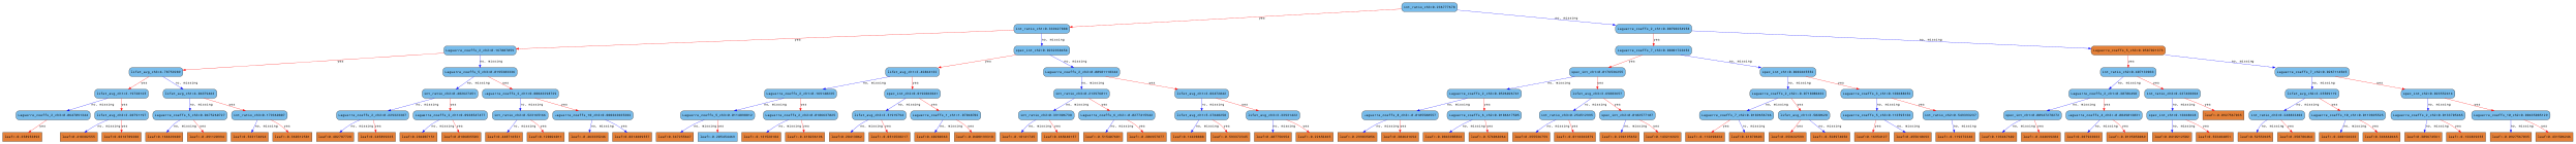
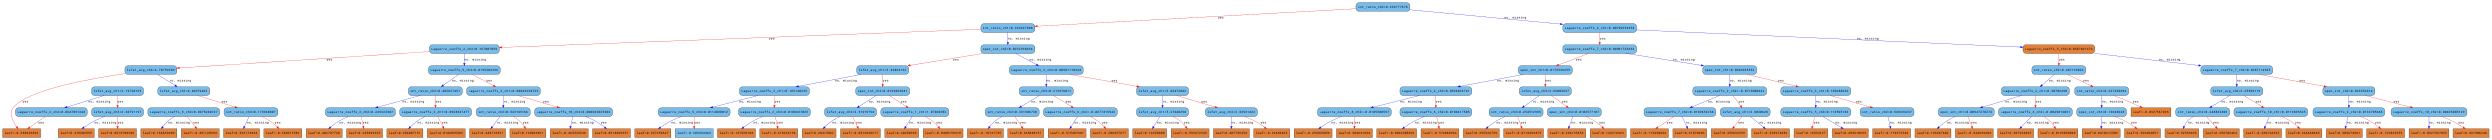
  digraph {
    fontname="Roboto Mono"
    rankdir=TB
    node [fillcolor="#78bceb" fontname="Roboto Mono" shape=box style="filled, rounded"]
    edge [color="#0000FF" fontname="Roboto Mono"]
    n1 [height=0.5 label="int_ratio_ch3<0.236777678" width=2.3264]
    n2 [height=0.5 label="int_ratio_ch1<0.339427888" width=2.3264]
    n3 [height=0.5 label="Laguerre_coeffs_2_ch1<0.00790254958" width=3.2951]
    n4 [height=0.5 label="Laguerre_coeffs_2_ch2<0.167007059" width=3.1076]
    n5 [height=0.5 label="spec_int_ch2<0.0232938454" width=2.4097]
    n6 [height=0.5 label="Laguerre_coeffs_7_ch3<0.00901723653" width=3.2951]
    n7 [fillcolor="#e48038" height=0.5 label="Laguerre_coeffs_5_ch3<0.0587021373" width=3.2014]
    n8 [height=0.5 label="lifet_avg_ch3<4.78759289" width=2.2639]
    n9 [height=0.5 label="Laguerre_coeffs_5_ch3<0.0195303336" width=3.2014]
    n10 [height=0.5 label="lifet_avg_ch1<3.42864132" width=2.2639]
    n11 [height=0.5 label="Laguerre_coeffs_2_ch2<0.00981118344" width=3.2951]
    n12 [height=0.5 label="spec_int_ch1<0.0176536255" width=2.4097]
    n13 [height=0.5 label="spec_int_ch1<0.0202665552" width=2.4097]
    n14 [height=0.5 label="int_ratio_ch2<0.407139033" width=2.3264]
    n15 [height=0.5 label="Laguerre_coeffs_7_ch2<0.0267114565" width=3.2014]
    n16 [height=0.5 label="lifet_avg_ch1<3.19720125" width=2.2639]
    n17 [height=0.5 label="lifet_avg_ch1<4.04379463" width=2.2639]
    n18 [height=0.5 label="Laguerre_coeffs_2_ch1<0.00043298729" width=3.2951]
    n19 [height=0.5 label="int_ratio_ch2<0.482627451" width=2.3264]
    n20 [height=0.5 label="spec_int_ch2<0.0192063041" width=2.4097]
    n21 [height=0.5 label="Laguerre_coeffs_2_ch1<0.169140235" width=3.1076]
    n22 [height=0.5 label="lifet_avg_ch1<3.03472042" width=2.2639]
    n23 [height=0.5 label="int_ratio_ch3<0.213976011" width=2.3264]
    n24 [height=0.5 label="lifet_avg_ch3<3.69883657" width=2.2639]
    n25 [height=0.5 label="Laguerre_coeffs_2_ch3<0.0596026741" width=3.2014]
    n26 [height=0.5 label="Laguerre_coeffs_3_ch1<0.130688652" width=3.1076]
    n27 [height=0.5 label="Laguerre_coeffs_2_ch2<-0.0718980432" width=3.2639]
    n28 [height=0.5 label="int_ratio_ch3<0.237430304" width=2.3264]
    n29 [height=0.5 label="Laguerre_coeffs_2_ch1<0.30706498" width=3.0139]
    n30 [height=0.5 label="spec_int_ch2<0.023552414" width=2.316]
    n31 [height=0.5 label="lifet_avg_ch2<3.25509119" width=2.2639]
    n32 [height=0.5 label="lifet_avg_ch3<3.20791197" width=2.2639]
    n33 [height=0.5 label="Laguerre_coeffs_2_ch3<0.0647091344" width=3.2014]
    n34 [height=0.5 label="int_ratio_ch3<0.179360807" width=2.3264]
    n35 [height=0.5 label="Laguerre_coeffs_5_ch3<0.0475260727" width=3.2014]
    n36 [height=0.5 label="Laguerre_coeffs_10_ch3<0.000363035302" width=3.4826]
    n37 [height=0.5 label="int_ratio_ch2<0.523165166" width=2.3264]
    n38 [height=0.5 label="Laguerre_coeffs_2_ch1<0.0938547477" width=3.2014]
    n39 [height=0.5 label="Laguerre_coeffs_2_ch2<0.229323387" width=3.1076]
    n40 [height=0.5 label="Laguerre_coeffs_1_ch1<1.07048702" width=3.0139]
    n41 [height=0.5 label="lifet_avg_ch3<3.51919794" width=2.2639]
    n42 [height=0.5 label="Laguerre_coeffs_2_ch2<0.0186637025" width=3.2014]
    n43 [height=0.5 label="Laguerre_coeffs_5_ch3<0.0114898812" width=3.2014]
    n44 [height=0.5 label="lifet_avg_ch3<3.33931422" width=2.2639]
    n45 [height=0.5 label="lifet_avg_ch1<5.27648258" width=2.2639]
    n46 [height=0.5 label="Laguerre_coeffs_6_ch2<-0.0277415942" width=3.2639]
    n47 [height=0.5 label="int_ratio_ch2<0.391906738" width=2.3264]
    n48 [fillcolor="#e48038" height=0.5 label="leaf=0.0316709206" style=filled width=1.7014]
    n49 [fillcolor="#e48038" height=0.5 label="leaf=0.418382555" style=filled width=1.6076]
    n50 [fillcolor="#e48038" height=0.5 label="leaf=-0.358953893" style=filled width=1.6701]
    n51 [fillcolor="#e48038" height=0.5 label="leaf=-0.360312581" style=filled width=1.6701]
    n52 [fillcolor="#e48038" height=0.5 label="leaf=0.533174694" style=filled width=1.6076]
    n53 [fillcolor="#e48038" height=0.5 label="leaf=-0.491120994" style=filled width=1.6701]
    n54 [fillcolor="#e48038" height=0.5 label="leaf=0.166699409" style=filled width=1.6076]
    n55 [fillcolor="#e48038" height=0.5 label="leaf=0.0314609557" style=filled width=1.7014]
    n56 [fillcolor="#e48038" height=0.5 label="leaf=-0.463335246" style=filled width=1.6701]
    n57 [fillcolor="#e48038" height=0.5 label="leaf=0.120024011" style=filled width=1.6076]
    n58 [fillcolor="#e48038" height=0.5 label="leaf=0.448716521" style=filled width=1.6076]
    n59 [fillcolor="#e48038" height=0.5 label="leaf=0.0186035503" style=filled width=1.7014]
    n60 [fillcolor="#e48038" height=0.5 label="leaf=0.284087151" style=filled width=1.6076]
    n61 [fillcolor="#e48038" height=0.5 label="leaf=0.245899335" style=filled width=1.6076]
    n62 [fillcolor="#e48038" height=0.5 label="leaf=0.482787728" style=filled width=1.6076]
    n63 [fillcolor="#e48038" height=0.5 label="leaf=-0.0408199318" style=filled width=1.7639]
    n64 [fillcolor="#e48038" height=0.5 label="leaf=0.40280363" style=filled width=1.5139]
    n65 [fillcolor="#e48038" height=0.5 label="leaf=-0.0512538217" style=filled width=1.7639]
    n66 [fillcolor="#e48038" height=0.5 label="leaf=0.28413862" style=filled width=1.5139]
    n67 [fillcolor="#e48038" height=0.5 label="leaf=-0.418236196" style=filled width=1.6701]
    n68 [fillcolor="#e48038" height=0.5 label="leaf=-0.131528184" style=filled width=1.6701]
    n69 [height=0.5 label="leaf=-0.205454469" style=filled width=1.6701]
    n70 [fillcolor="#e48038" height=0.5 label="leaf=0.347255647" style=filled width=1.6076]
    n71 [fillcolor="#e48038" height=0.5 label="leaf=-0.22653465" style=filled width=1.5764]
    n72 [fillcolor="#e48038" height=0.5 label="leaf=0.407756954" style=filled width=1.6076]
    n73 [fillcolor="#e48038" height=0.5 label="leaf=-0.593372345" style=filled width=1.6701]
    n74 [fillcolor="#e48038" height=0.5 label="leaf=0.14498888" style=filled width=1.5139]
    n75 [fillcolor="#e48038" height=0.5 label="leaf=-0.206957877" style=filled width=1.6701]
    n76 [fillcolor="#e48038" height=0.5 label="leaf=-0.515407681" style=filled width=1.6701]
    n77 [fillcolor="#e48038" height=0.5 label="leaf=0.465640157" style=filled width=1.6076]
    n78 [fillcolor="#e48038" height=0.5 label="leaf=-0.18141745" style=filled width=1.5764]
    n79 [height=0.5 label="spec_int_ch2<0.0102577107" width=2.4097]
    n80 [height=0.5 label="int_ratio_ch3<0.254512995" width=2.3264]
    n81 [height=0.5 label="Laguerre_coeffs_6_ch2<0.0186617505" width=3.2014]
    n82 [height=0.5 label="Laguerre_coeffs_8_ch3<-0.0105500557" width=3.2639]
    n83 [height=0.5 label="int_ratio_ch2<0.549393237" width=2.3264]
    n84 [height=0.5 label="Laguerre_coeffs_5_ch3<0.113595136" width=3.1076]
    n85 [height=0.5 label="lifet_avg_ch1<3.5020628" width=2.1701]
    n86 [height=0.5 label="Laguerre_coeffs_7_ch2<0.0189656746" width=3.2014]
    n87 [fillcolor="#e48038" height=0.5 label="leaf=-0.0927567035" style=filled width=1.7639]
    n88 [height=0.5 label="spec_int_ch1<0.13668628" width=2.2222]
    n89 [height=0.5 label="Laguerre_coeffs_4_ch3<-0.0849013031" width=3.2639]
    n90 [height=0.5 label="spec_int_ch1<0.00947278272" width=2.5035]
    n91 [height=0.5 label="Laguerre_coeffs_10_ch2<0.00435085129" width=3.3889]
    n92 [height=0.5 label="Laguerre_coeffs_2_ch2<0.0133705465" width=3.2014]
    n93 [height=0.5 label="Laguerre_coeffs_10_ch1<0.0119895525" width=3.2951]
    n94 [height=0.5 label="int_ratio_ch3<0.248833403" width=2.3264]
    n95 [fillcolor="#e48038" height=0.5 label="leaf=0.143216923" style=filled width=1.6076]
    n96 [fillcolor="#e48038" height=0.5 label="leaf=-0.294195652" style=filled width=1.6701]
    n97 [fillcolor="#e48038" height=0.5 label="leaf=-0.0116362879" style=filled width=1.7639]
    n98 [fillcolor="#e48038" height=0.5 label="leaf=0.355536759" style=filled width=1.6076]
    n99 [fillcolor="#e48038" height=0.5 label="leaf=-0.574068964" style=filled width=1.6701]
    n100 [fillcolor="#e48038" height=0.5 label="leaf=-0.0843985826" style=filled width=1.7639]
    n101 [fillcolor="#e48038" height=0.5 label="leaf=0.304641694" style=filled width=1.6076]
    n102 [fillcolor="#e48038" height=0.5 label="leaf=-0.299835056" style=filled width=1.6701]
    n103 [fillcolor="#e48038" height=0.5 label="leaf=-0.119372346" style=filled width=1.6701]
    n104 [fillcolor="#e48038" height=0.5 label="leaf=0.16954127" style=filled width=1.5139]
    n105 [fillcolor="#e48038" height=0.5 label="leaf=0.455610693" style=filled width=1.6076]
    n106 [fillcolor="#e48038" height=0.5 label="leaf=0.353632599" style=filled width=1.6076]
    n107 [fillcolor="#e48038" height=0.5 label="leaf=-0.528974056" style=filled width=1.6701]
    n108 [fillcolor="#e48038" height=0.5 label="leaf=-0.112690434" style=filled width=1.6701]
    n109 [fillcolor="#e48038" height=0.5 label="leaf=0.41870603" style=filled width=1.5139]
    n110 [fillcolor="#e48038" height=0.5 label="leaf=0.523484051" style=filled width=1.6076]
    n111 [fillcolor="#e48038" height=0.5 label="leaf=0.0410212502" style=filled width=1.7014]
    n112 [fillcolor="#e48038" height=0.5 label="leaf=-0.0195858069" style=filled width=1.7639]
    n113 [fillcolor="#e48038" height=0.5 label="leaf=0.307933033" style=filled width=1.6076]
    n114 [fillcolor="#e48038" height=0.5 label="leaf=-0.344699204" style=filled width=1.6701]
    n115 [fillcolor="#e48038" height=0.5 label="leaf=0.193467602" style=filled width=1.6076]
    n116 [fillcolor="#e48038" height=0.5 label="leaf=0.431506246" style=filled width=1.6076]
    n117 [fillcolor="#e48038" height=0.5 label="leaf=-0.0927567035" style=filled width=1.7639]
    n118 [fillcolor="#e48038" height=0.5 label="leaf=-0.122829355" style=filled width=1.6701]
    n119 [fillcolor="#e48038" height=0.5 label="leaf=0.309674561" style=filled width=1.6076]
    n120 [fillcolor="#e48038" height=0.5 label="leaf=0.346660465" style=filled width=1.6076]
    n121 [fillcolor="#e48038" height=0.5 label="leaf=-0.260126233" style=filled width=1.6701]
    n122 [fillcolor="#e48038" height=0.5 label="leaf=0.358786464" style=filled width=1.6076]
    n123 [fillcolor="#e48038" height=0.5 label="leaf=0.52559495" style=filled width=1.5139]
    n1 -> n2 [color="#FF0000" label=yes]
    n1 -> n3 [label="no, missing"]
    n2 -> n4 [color="#FF0000" label=yes]
    n2 -> n5 [label="no, missing"]
    n3 -> n6 [color="#FF0000" label=yes]
    n3 -> n7 [label="no, missing"]
    n4 -> n8 [color="#FF0000" label=yes]
    n4 -> n9 [label="no, missing"]
    n5 -> n10 [color="#FF0000" label=yes]
    n5 -> n11 [label="no, missing"]
    n6 -> n12 [color="#FF0000" label=yes]
    n6 -> n13 [label="no, missing"]
    n7 -> n14 [color="#FF0000" label=yes]
    n7 -> n15 [label="no, missing"]
-   n8 -> n16 [color="#FF0000" label=yes]
+   n8 -> n50 [color="#FF0000" label=yes]
    n8 -> n17 [label="no, missing"]
    n9 -> n18 [color="#FF0000" label=yes]
    n9 -> n19 [label="no, missing"]
    n10 -> n20 [color="#FF0000" label=yes]
    n10 -> n21 [label="no, missing"]
    n11 -> n22 [color="#FF0000" label=yes]
    n11 -> n23 [label="no, missing"]
    n12 -> n24 [color="#FF0000" label=yes]
    n12 -> n25 [label="no, missing"]
    n13 -> n26 [color="#FF0000" label=yes]
    n13 -> n27 [label="no, missing"]
    n14 -> n28 [color="#FF0000" label=yes]
    n14 -> n29 [label="no, missing"]
    n15 -> n30 [color="#FF0000" label=yes]
    n15 -> n31 [label="no, missing"]
    n16 -> n32 [color="#FF0000" label=yes]
    n16 -> n33 [label="no, missing"]
    n17 -> n34 [color="#FF0000" label=yes]
-   n17 -> n35 [label="no, missing"]
    n18 -> n36 [color="#FF0000" label=yes]
    n18 -> n37 [label="no, missing"]
    n19 -> n38 [color="#FF0000" label=yes]
    n19 -> n39 [label="no, missing"]
    n20 -> n40 [color="#FF0000" label=yes]
    n20 -> n41 [label="no, missing"]
    n21 -> n42 [color="#FF0000" label=yes]
    n21 -> n43 [label="no, missing"]
    n22 -> n44 [color="#FF0000" label=yes]
    n22 -> n45 [label="no, missing"]
    n23 -> n46 [color="#FF0000" label=yes]
    n23 -> n47 [label="no, missing"]
    n24 -> n79 [color="#FF0000" label=yes]
    n24 -> n80 [label="no, missing"]
    n25 -> n81 [color="#FF0000" label=yes]
    n25 -> n82 [label="no, missing"]
    n26 -> n83 [color="#FF0000" label=yes]
    n26 -> n84 [label="no, missing"]
    n27 -> n85 [color="#FF0000" label=yes]
    n27 -> n86 [label="no, missing"]
    n28 -> n87 [color="#FF0000" label=yes]
    n28 -> n88 [label="no, missing"]
    n29 -> n89 [color="#FF0000" label=yes]
    n29 -> n90 [label="no, missing"]
    n30 -> n91 [color="#FF0000" label=yes]
    n30 -> n92 [label="no, missing"]
    n31 -> n93 [color="#FF0000" label=yes]
    n31 -> n94 [label="no, missing"]
    n32 -> n48 [color="#FF0000" label=yes]
    n32 -> n49 [label="no, missing"]
    n33 -> n50 [color="#FF0000" label=yes]
    n34 -> n51 [color="#FF0000" label=yes]
    n34 -> n52 [label="no, missing"]
    n35 -> n53 [color="#FF0000" label=yes]
    n35 -> n54 [label="no, missing"]
    n36 -> n55 [label=yes]
    n36 -> n56 [label="no, missing"]
    n37 -> n57 [color="#FF0000" label=yes]
    n37 -> n58 [label="no, missing"]
    n38 -> n59 [color="#FF0000" label=yes]
    n38 -> n60 [label="no, missing"]
    n39 -> n61 [color="#FF0000" label=yes]
    n39 -> n62 [label="no, missing"]
    n40 -> n63 [color="#FF0000" label=yes]
    n40 -> n64 [label="no, missing"]
    n41 -> n65 [color="#FF0000" label=yes]
    n41 -> n66 [label="no, missing"]
    n42 -> n67 [color="#FF0000" label=yes]
    n42 -> n68 [label="no, missing"]
    n43 -> n69 [color="#FF0000" label=yes]
    n43 -> n70 [label="no, missing"]
    n44 -> n71 [color="#FF0000" label=yes]
    n44 -> n72 [label="no, missing"]
    n45 -> n73 [color="#FF0000" label=yes]
    n45 -> n74 [label="no, missing"]
    n46 -> n75 [color="#FF0000" label=yes]
    n46 -> n76 [label="no, missing"]
    n47 -> n77 [color="#FF0000" label=yes]
    n47 -> n78 [label="no, missing"]
    n79 -> n95 [color="#FF0000" label=yes]
    n79 -> n96 [label="no, missing"]
    n80 -> n97 [color="#FF0000" label=yes]
    n80 -> n98 [label="no, missing"]
    n81 -> n99 [color="#FF0000" label=yes]
    n81 -> n100 [label="no, missing"]
    n82 -> n101 [color="#FF0000" label=yes]
    n82 -> n102 [label="no, missing"]
    n83 -> n103 [label="no, missing"]
    n84 -> n104 [color="#FF0000" label=yes]
    n84 -> n105 [label="no, missing"]
    n85 -> n106 [color="#FF0000" label=yes]
    n85 -> n107 [label="no, missing"]
    n86 -> n108 [color="#FF0000" label=yes]
    n86 -> n109 [label="no, missing"]
    n88 -> n110 [color="#FF0000" label=yes]
    n88 -> n111 [label="no, missing"]
    n89 -> n112 [color="#FF0000" label=yes]
    n89 -> n113 [label="no, missing"]
    n90 -> n114 [color="#FF0000" label=yes]
    n90 -> n115 [label="no, missing"]
    n91 -> n116 [color="#FF0000" label=yes]
    n91 -> n117 [label="no, missing"]
    n92 -> n118 [color="#FF0000" label=yes]
    n92 -> n119 [label="no, missing"]
    n93 -> n120 [color="#FF0000" label=yes]
    n93 -> n121 [label="no, missing"]
    n94 -> n122 [color="#FF0000" label=yes]
    n94 -> n123 [label="no, missing"]
  }
